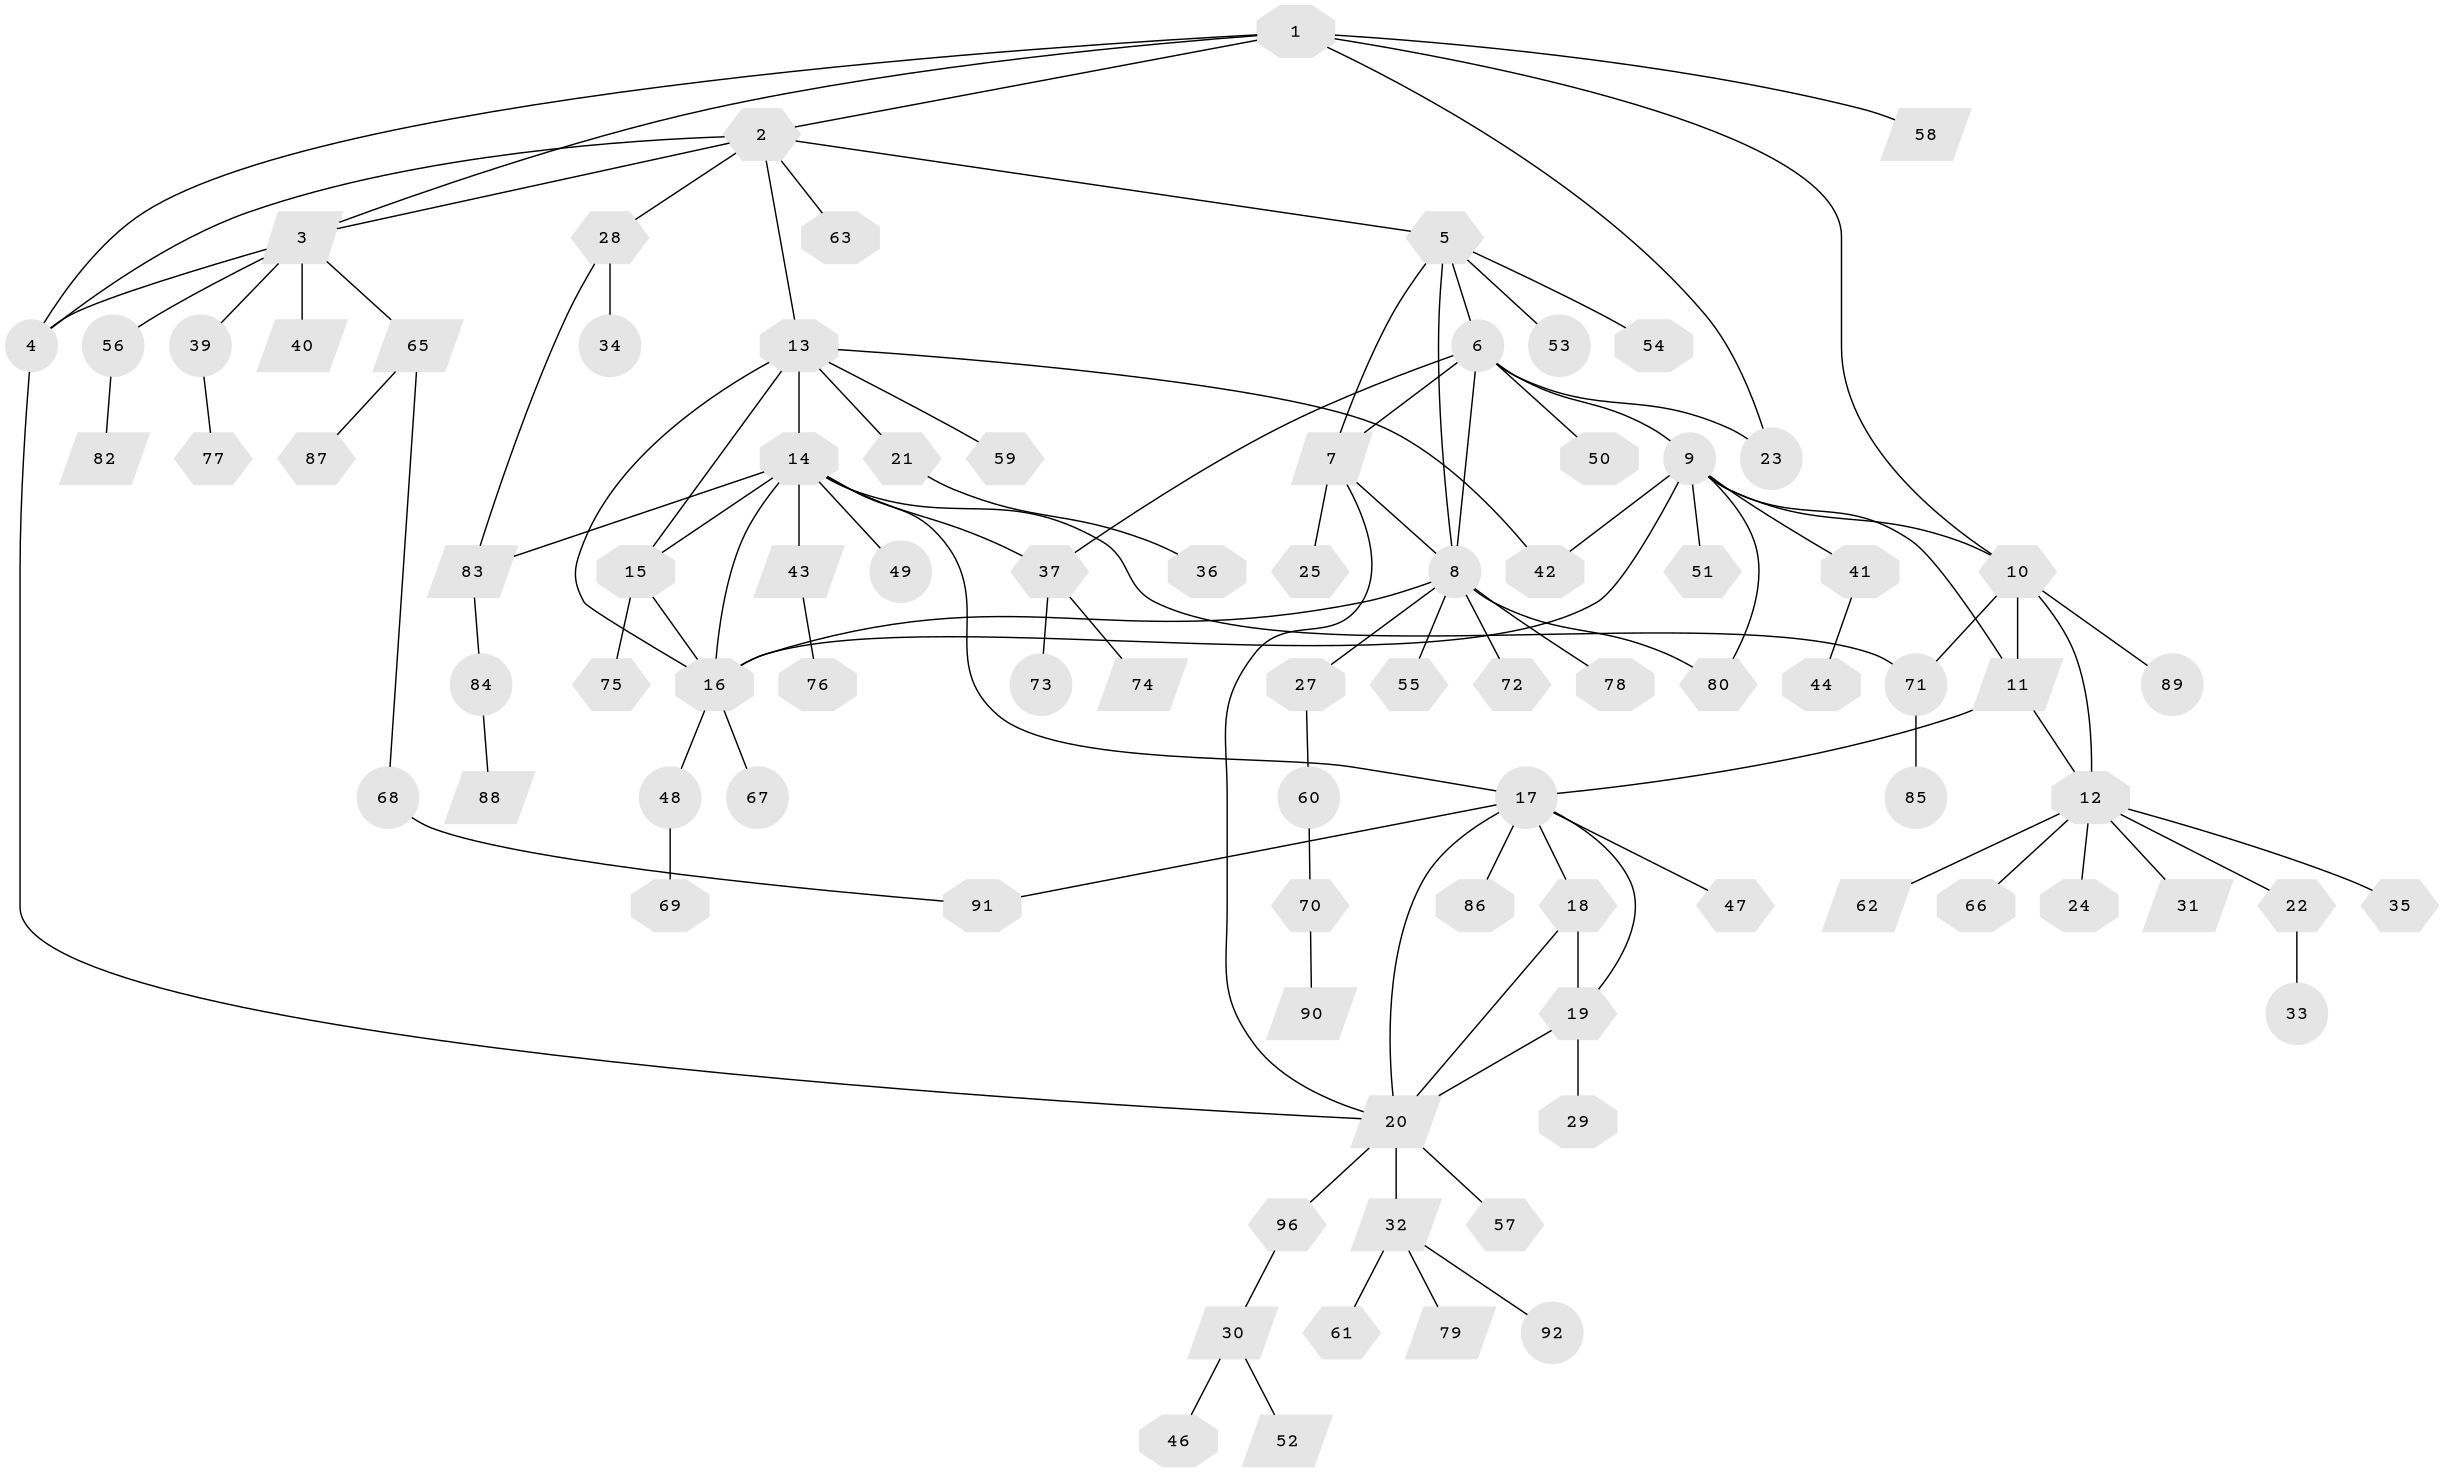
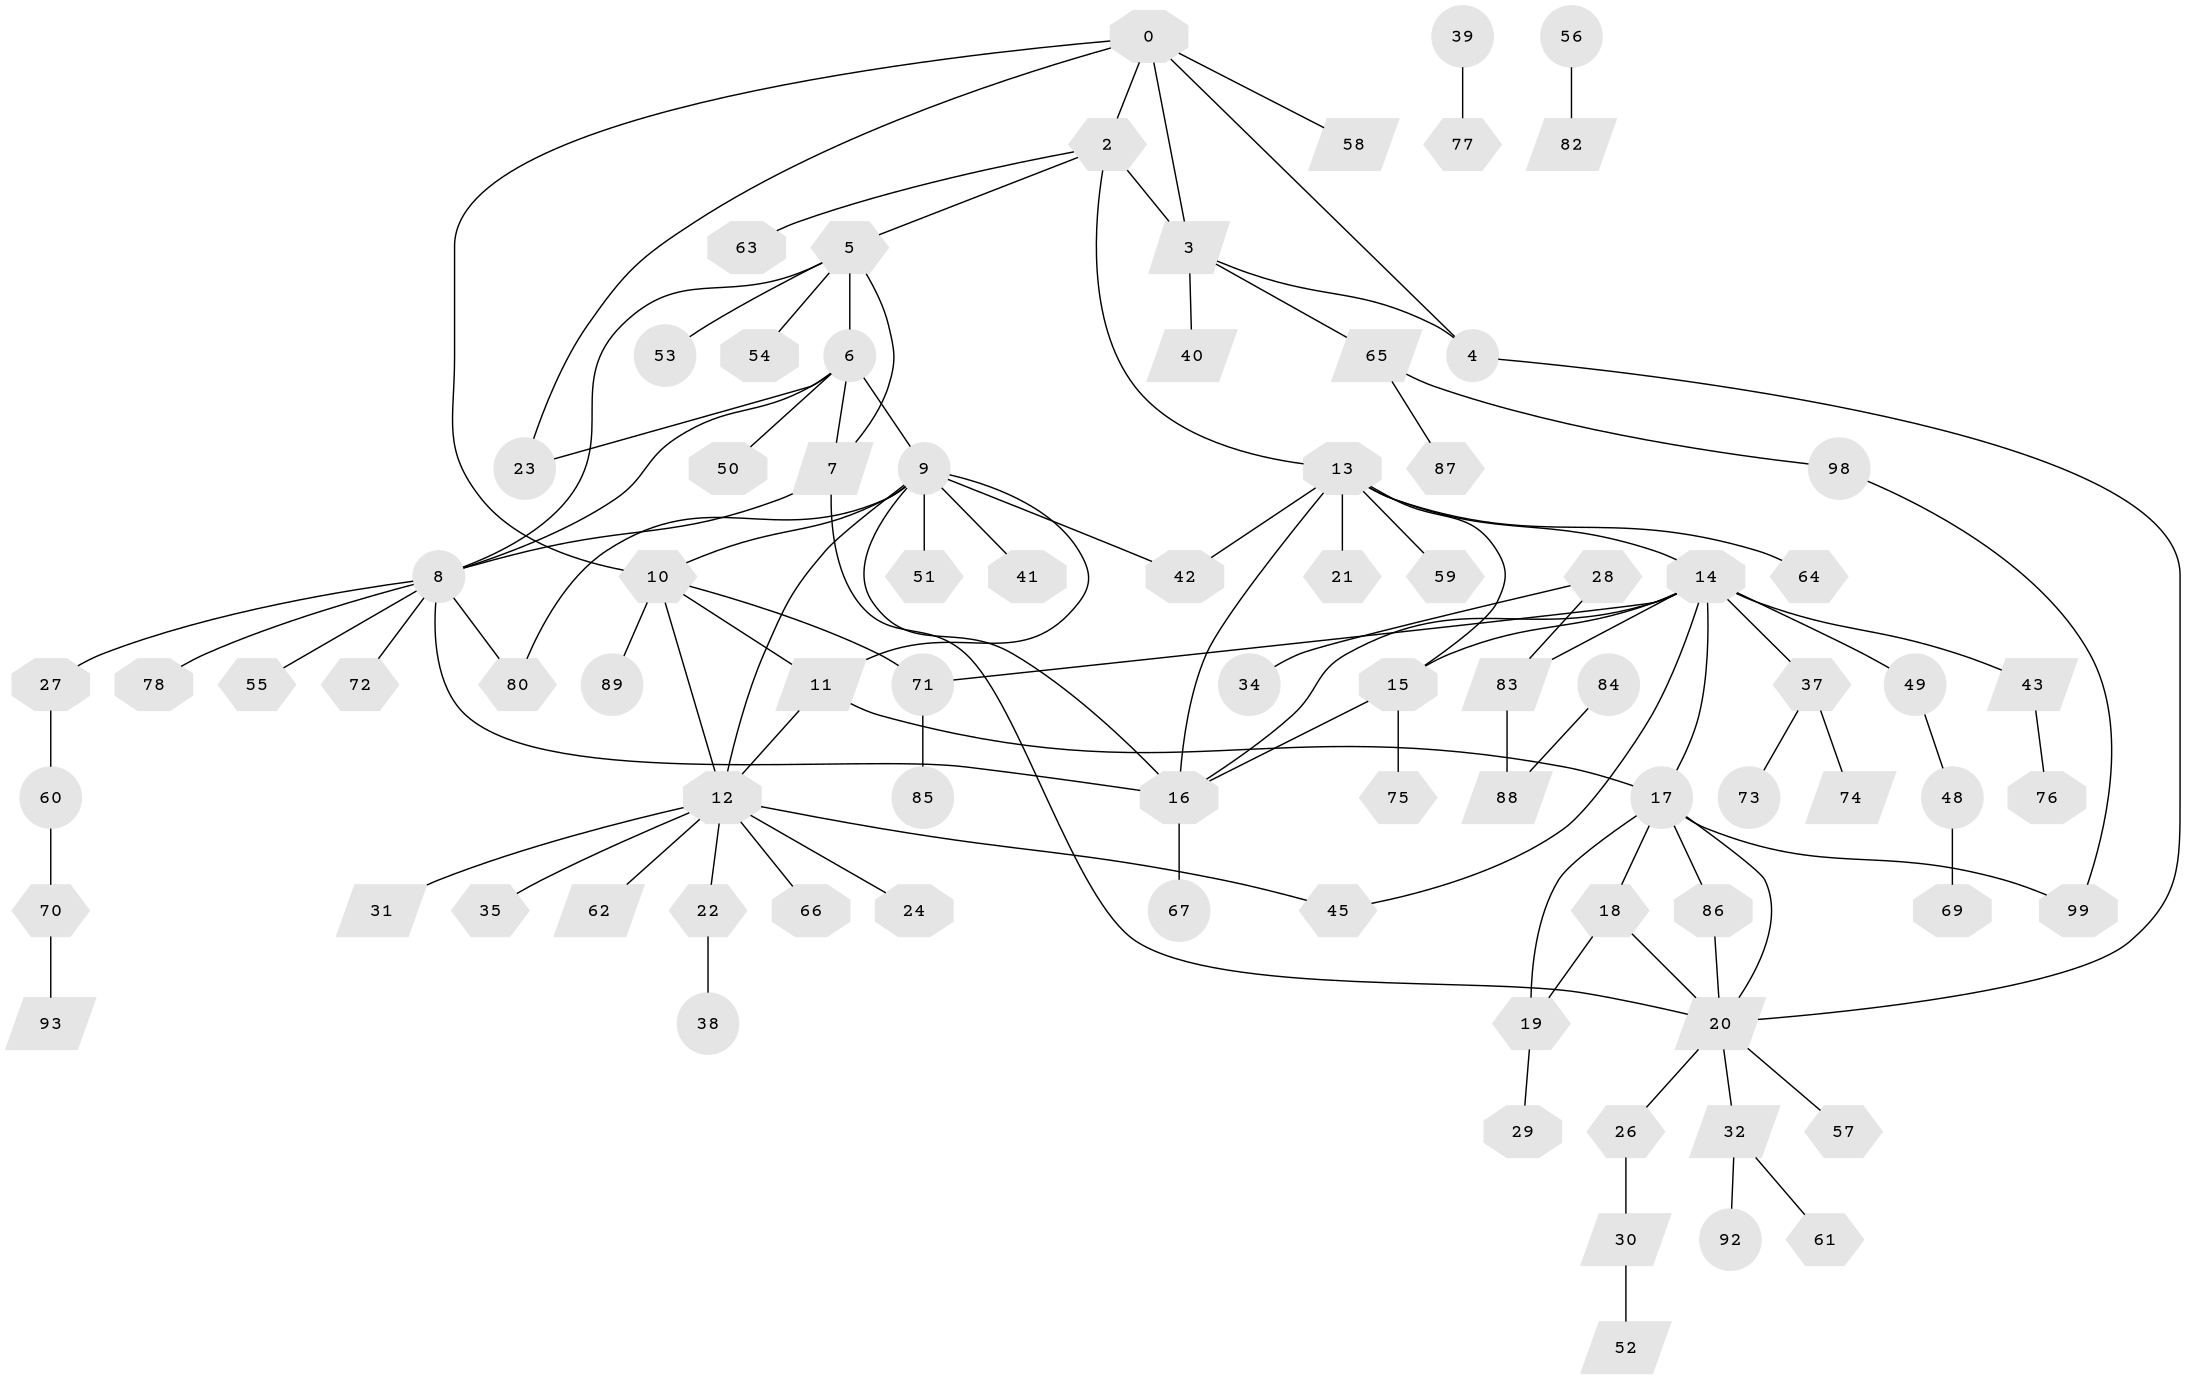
  graph {
    fontname="Courier Prime"
    node [color=gray90 fontname="Courier Prime" shape=hexagon style=filled]
    edge [fontname="Courier Prime"]
-   1 [shape=octagon]
+   1 [shape=octagon label=0]
    2
    3 [shape=parallelogram]
    4 [shape=circle]
    10
    23 [shape=circle]
    58 [shape=parallelogram]
    5
    13 [shape=octagon]
    28
    63 [shape=octagon]
    39 [shape=circle]
    40 [shape=parallelogram]
    56 [shape=circle]
    65 [shape=parallelogram]
    20 [shape=parallelogram]
    11 [shape=parallelogram]
    12 [shape=octagon]
    71 [shape=circle]
    89 [shape=circle]
    6 [shape=circle]
    7 [shape=parallelogram]
    8 [shape=circle]
    53 [shape=circle]
    54 [shape=octagon]
    16 [shape=octagon]
    42 [shape=octagon]
    14 [shape=octagon]
    15 [shape=octagon]
    21
    59
+   64
    83 [shape=parallelogram]
    34 [shape=circle]
    77
    82 [shape=parallelogram]
-   68 [shape=circle]
+   68 [shape=circle label=98]
    87
-   26 [label=96]
+   26
    32 [shape=parallelogram]
    57
    9 [shape=circle]
    37
    50 [shape=octagon]
-   25
    27 [shape=octagon]
    55
    72
    78 [shape=octagon]
    80
    41 [shape=octagon]
    51
    73 [shape=circle]
    74 [shape=parallelogram]
    48 [shape=circle]
    67 [shape=circle]
    60 [shape=circle]
    17 [shape=circle]
    22
    24 [shape=octagon]
    31 [shape=parallelogram]
    35
+   45
    62 [shape=parallelogram]
    66 [shape=octagon]
-   44 [shape=octagon]
    85 [shape=circle]
    18
    19
-   47
    86 [shape=octagon]
-   91 [shape=octagon]
-   33 [shape=circle]
+   91 [shape=octagon label=99]
+   33 [shape=circle label=38]
    43 [shape=parallelogram]
    49 [shape=circle]
    75
-   36 [shape=octagon]
    76 [shape=octagon]
    84 [shape=circle]
    69 [shape=octagon]
    29 [shape=octagon]
    30 [shape=parallelogram]
    61
-   79 [shape=parallelogram]
    92 [shape=circle]
-   46 [shape=octagon]
    52 [shape=parallelogram]
    70
-   90 [shape=parallelogram]
+   90 [shape=parallelogram label=93]
    88 [shape=parallelogram]
    1 -- 2
    1 -- 3
    1 -- 4
    1 -- 10
    1 -- 23
    1 -- 58
    2 -- 3
-   2 -- 4
    2 -- 5
    2 -- 13
-   2 -- 28
    2 -- 63
    3 -- 4
-   3 -- 39
    3 -- 40
-   3 -- 56
    3 -- 65
    4 -- 20
    10 -- 11
    10 -- 12
    10 -- 71
    10 -- 89
    5 -- 6
    5 -- 7
    5 -- 8
    5 -- 53
    5 -- 54
    13 -- 16
    13 -- 42
    13 -- 14
    13 -- 15
    13 -- 21
    13 -- 59
+   13 -- 64
    28 -- 83
    28 -- 34
    39 -- 77
    56 -- 82
    65 -- 68
    65 -- 87
    20 -- 26
    20 -- 32
    20 -- 57
    11 -- 12
    11 -- 17
    12 -- 22
    12 -- 24
    12 -- 31
    12 -- 35
+   12 -- 45
    12 -- 62
    12 -- 66
    71 -- 85
    6 -- 23
    6 -- 7
    6 -- 8
    6 -- 9
-   6 -- 37
    6 -- 50
    7 -- 20
    7 -- 8
-   7 -- 25
    8 -- 16
    8 -- 27
    8 -- 55
    8 -- 72
    8 -- 78
    8 -- 80
-   16 -- 48
+   49 -- 48
    16 -- 67
    14 -- 71
    14 -- 16
    14 -- 15
    14 -- 83
    14 -- 37
    14 -- 17
+   14 -- 45
    14 -- 43
    14 -- 49
    15 -- 16
    15 -- 75
-   21 -- 36
-   83 -- 84
+   83 -- 88
    68 -- 91
    26 -- 30
    32 -- 61
-   32 -- 79
    32 -- 92
    9 -- 10
    9 -- 11
+   9 -- 12
    9 -- 16
    9 -- 42
    9 -- 80
    9 -- 41
    9 -- 51
    37 -- 73
    37 -- 74
    27 -- 60
-   41 -- 44
    48 -- 69
    60 -- 70
    17 -- 20
    17 -- 18
    17 -- 19
-   17 -- 47
    17 -- 86
    17 -- 91
    22 -- 33
    18 -- 20
    18 -- 19
-   19 -- 20
+   86 -- 20
    19 -- 29
    43 -- 76
    84 -- 88
-   30 -- 46
    30 -- 52
    70 -- 90
  }
